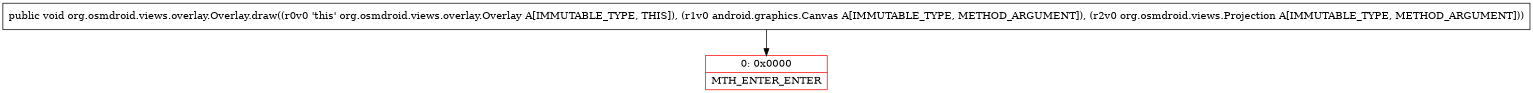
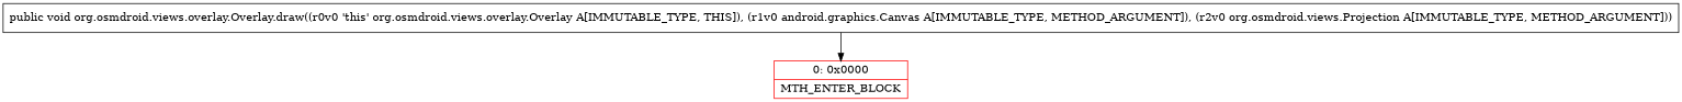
  digraph {
    node [shape=record]
-   n1 [color=red label="{0\:\ 0x0000|MTH_ENTER_ENTER\l}"]
+   n1 [color=red label="{0\:\ 0x0000|MTH_ENTER_BLOCK\l}"]
    n2 [label="{public void org.osmdroid.views.overlay.Overlay.draw((r0v0 'this' org.osmdroid.views.overlay.Overlay A[IMMUTABLE_TYPE, THIS]), (r1v0 android.graphics.Canvas A[IMMUTABLE_TYPE, METHOD_ARGUMENT]), (r2v0 org.osmdroid.views.Projection A[IMMUTABLE_TYPE, METHOD_ARGUMENT])) }"]
    subgraph cluster_1 {
      label="R(0)"
    }
    n2 -> n1
  }
